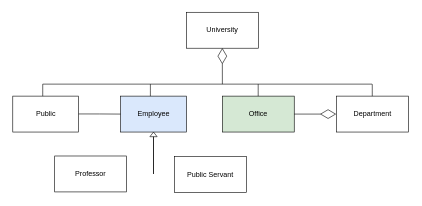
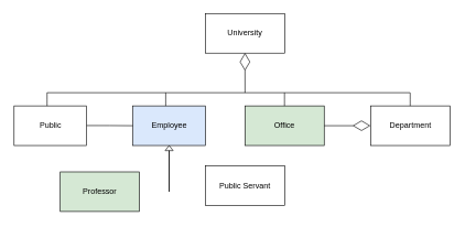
  <mxCell id="0" />
  <mxCell id="1" parent="0" />
  <mxCell id="2" value="University" style="rounded=0;whiteSpace=wrap;html=1;" parent="1" vertex="1"><mxGeometry x="310" y="20" width="120" height="60" as="geometry" /></mxCell>
  <mxCell id="3" value="Office" style="rounded=0;whiteSpace=wrap;html=1;fillColor=#d5e8d4;" parent="1" vertex="1"><mxGeometry x="370" y="160" width="120" height="60" as="geometry" /></mxCell>
  <mxCell id="4" value="Department" style="rounded=0;whiteSpace=wrap;html=1;" parent="1" vertex="1"><mxGeometry x="560.51" y="160" width="120" height="60" as="geometry" /></mxCell>
- <mxCell id="5" value="Public Servant" style="rounded=0;whiteSpace=wrap;html=1;" parent="1" vertex="1"><mxGeometry x="290" y="261.1" width="120" height="60" as="geometry" /></mxCell>
- <mxCell id="6" value="Professor" style="rounded=0;whiteSpace=wrap;html=1;" parent="1" vertex="1"><mxGeometry x="90" y="260" width="120" height="60" as="geometry" /></mxCell>
+ <mxCell id="5" value="Public Servant" style="rounded=0;whiteSpace=wrap;html=1;" parent="1" vertex="1"><mxGeometry x="310" y="251.1" width="120" height="60" as="geometry" /></mxCell>
+ <mxCell id="6" value="Professor" style="rounded=0;whiteSpace=wrap;html=1;fillColor=#d5e8d4;" parent="1" vertex="1"><mxGeometry x="90" y="260" width="120" height="60" as="geometry" /></mxCell>
  <mxCell id="7" value="" style="html=1;shadow=0;dashed=0;align=center;verticalAlign=middle;shape=mxgraph.arrows2.arrow;dy=1;dx=7.72;notch=0;rotation=-90;" parent="1" vertex="1"><mxGeometry x="220" y="248.98" width="70" height="12.12" as="geometry" /></mxCell>
  <mxCell id="8" value="Public" style="html=1;" parent="1" vertex="1"><mxGeometry x="20" y="160" width="110" height="60" as="geometry" /></mxCell>
  <mxCell id="9" value="Employee" style="html=1;fillColor=#dae8fc;" parent="1" vertex="1"><mxGeometry x="200" y="160" width="110" height="60" as="geometry" /></mxCell>
  <mxCell id="10" value="" style="endArrow=diamondThin;endFill=0;endSize=24;html=1;rounded=0;" parent="1" edge="1"><mxGeometry width="160" relative="1" as="geometry"><mxPoint x="370" y="140" as="sourcePoint" /><mxPoint x="369.92" y="79.75" as="targetPoint" /></mxGeometry></mxCell>
  <mxCell id="11" value="" style="endArrow=none;html=1;rounded=0;" parent="1" edge="1"><mxGeometry width="50" height="50" relative="1" as="geometry"><mxPoint x="70" y="140" as="sourcePoint" /><mxPoint x="620" y="140" as="targetPoint" /></mxGeometry></mxCell>
  <mxCell id="12" value="" style="endArrow=none;html=1;rounded=0;" parent="1" edge="1"><mxGeometry width="50" height="50" relative="1" as="geometry"><mxPoint x="70" y="160" as="sourcePoint" /><mxPoint x="70" y="140" as="targetPoint" /><Array as="points"><mxPoint x="70" y="150" /><mxPoint x="70" y="140" /></Array></mxGeometry></mxCell>
  <mxCell id="13" value="" style="endArrow=none;html=1;rounded=0;" parent="1" edge="1"><mxGeometry width="50" height="50" relative="1" as="geometry"><mxPoint x="249.8" y="160" as="sourcePoint" /><mxPoint x="249.8" y="140" as="targetPoint" /><Array as="points"><mxPoint x="249.8" y="150" /><mxPoint x="249.8" y="140" /></Array></mxGeometry></mxCell>
  <mxCell id="14" value="" style="endArrow=none;html=1;rounded=0;" parent="1" edge="1"><mxGeometry width="50" height="50" relative="1" as="geometry"><mxPoint x="429.8" y="160" as="sourcePoint" /><mxPoint x="429.8" y="140" as="targetPoint" /><Array as="points"><mxPoint x="429.8" y="150" /><mxPoint x="429.8" y="140" /></Array></mxGeometry></mxCell>
  <mxCell id="15" value="" style="endArrow=none;html=1;rounded=0;" parent="1" edge="1"><mxGeometry width="50" height="50" relative="1" as="geometry"><mxPoint x="620.31" y="160" as="sourcePoint" /><mxPoint x="620.31" y="140" as="targetPoint" /><Array as="points"><mxPoint x="620.31" y="150" /><mxPoint x="620.31" y="140" /></Array></mxGeometry></mxCell>
  <mxCell id="16" value="" style="endArrow=diamondThin;endFill=0;endSize=24;html=1;rounded=0;" parent="1" edge="1"><mxGeometry width="160" relative="1" as="geometry"><mxPoint x="490" y="190" as="sourcePoint" /><mxPoint x="560" y="190" as="targetPoint" /></mxGeometry></mxCell>
  <mxCell id="17" value="" style="endArrow=none;html=1;rounded=0;" parent="1" edge="1"><mxGeometry width="50" height="50" relative="1" as="geometry"><mxPoint x="130" y="189.78" as="sourcePoint" /><mxPoint x="200" y="190" as="targetPoint" /><Array as="points"><mxPoint x="165" y="189.8" /></Array></mxGeometry></mxCell>
  <mxCell id="18" value="" style="shape=image;html=1;verticalAlign=top;verticalLabelPosition=bottom;labelBackgroundColor=#ffffff;imageAspect=0;aspect=fixed;image=https://cdn0.iconfinder.com/data/icons/phosphor-thin-vol-3/256/number-one-thin-128.png" parent="1" vertex="1"><mxGeometry x="130" y="165" width="20" height="20" as="geometry" /></mxCell>
  <mxCell id="19" value="" style="shape=image;html=1;verticalAlign=top;verticalLabelPosition=bottom;labelBackgroundColor=#ffffff;imageAspect=0;aspect=fixed;image=https://cdn0.iconfinder.com/data/icons/phosphor-thin-vol-3/256/number-one-thin-128.png" parent="1" vertex="1"><mxGeometry x="180" y="165" width="20" height="20" as="geometry" /></mxCell>
